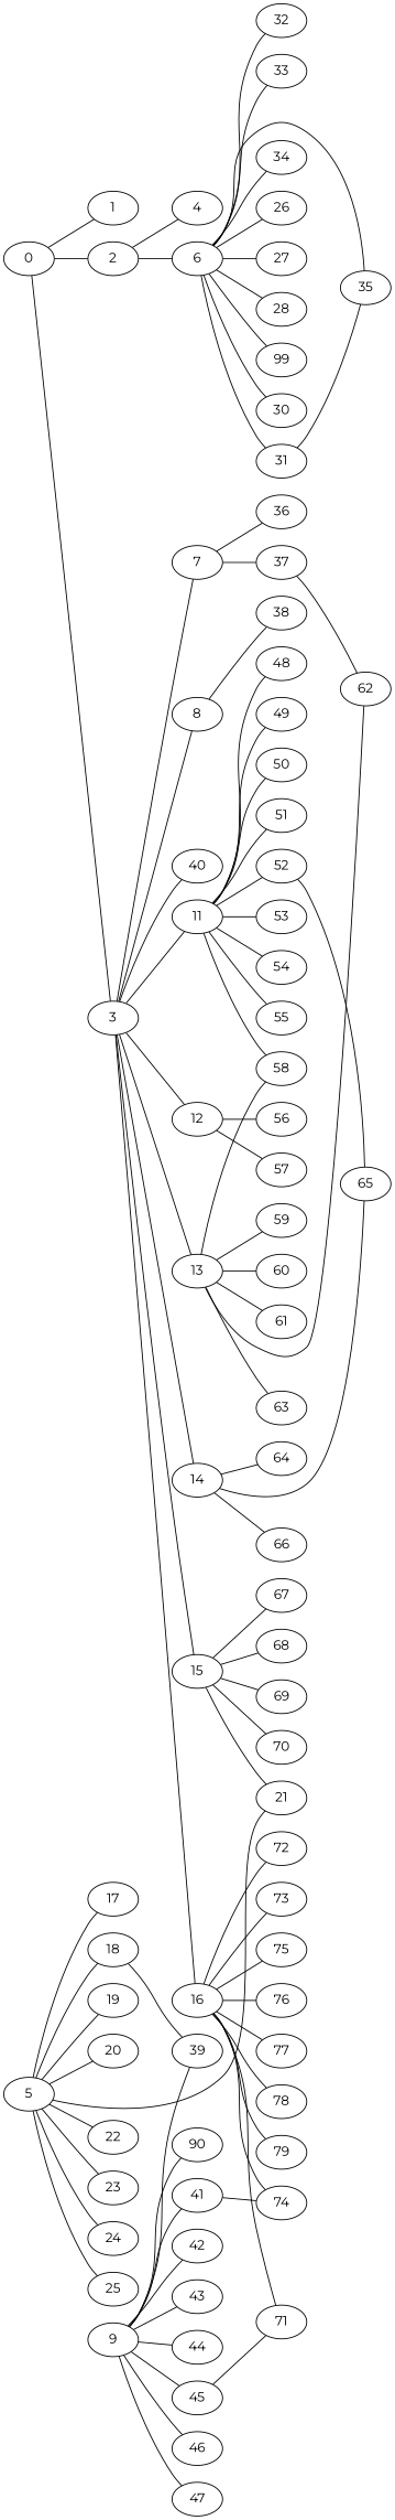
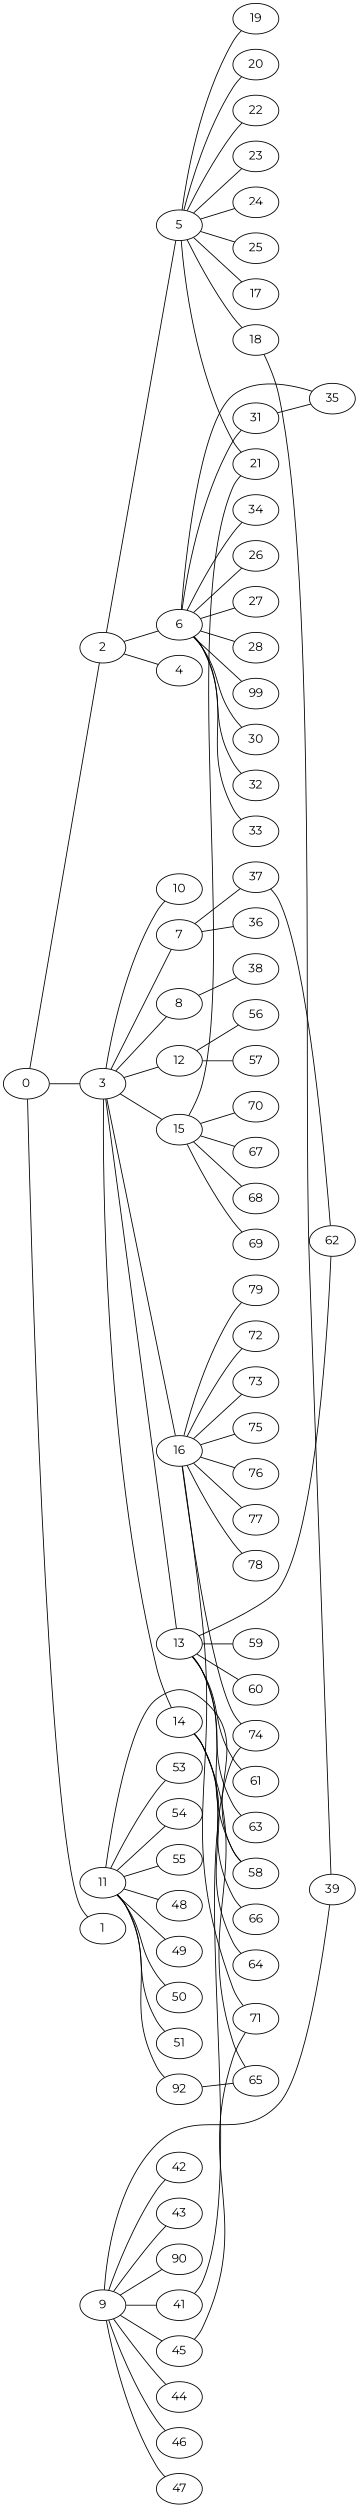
  graph {
    fontname=Montserrat
    rankdir=LR
    node [fontname=Montserrat]
    edge [fontname=Montserrat]
    0
    1
    2
    3
    4
    5
    6
    7
    8
-   10 [label=40]
+   10
    11
    12
    13
    14
    15
    16
    17
    18
    19
    20
    21
    22
    23
    24
    25
    32
    33
    35
    34
    26
    27
    28
    n33 [label=99]
    30
    31
    36
    37
    38
    9
    39
    n41 [label=90]
    41
    42
    43
    44
    45
    46
    47
    48
    49
    50
    51
-   52
+   52 [label=92]
    53
    54
    55
    58
    56
    57
    59
    60
    61
    62
    63
    64
    65
    66
    67
    68
    69
    70
    71
    72
    73
    74
    75
    76
    77
    78
    79
    0 -- 1
    0 -- 2
    0 -- 3
    2 -- 4
+   2 -- 5
    2 -- 6
    3 -- 7
    3 -- 8
    3 -- 10
-   3 -- 11
    3 -- 12
    3 -- 13
    3 -- 14
    3 -- 15
    3 -- 16
    5 -- 17
    5 -- 18
    5 -- 19
    5 -- 20
    5 -- 21
    5 -- 22
    5 -- 23
    5 -- 24
    5 -- 25
    6 -- 32
    6 -- 33
    6 -- 35
    6 -- 34
    6 -- 26
    6 -- 27
    6 -- 28
    6 -- n33
    6 -- 30
    6 -- 31
    7 -- 36
    7 -- 37
    8 -- 38
    11 -- 48
    11 -- 49
    11 -- 50
    11 -- 51
    11 -- 52
    11 -- 53
    11 -- 54
    11 -- 55
    11 -- 58
    12 -- 56
    12 -- 57
    13 -- 58
    13 -- 59
    13 -- 60
    13 -- 61
    13 -- 62
    13 -- 63
    14 -- 64
    14 -- 65
    14 -- 66
    15 -- 21
    15 -- 67
    15 -- 68
    15 -- 69
    15 -- 70
    16 -- 71
    16 -- 72
    16 -- 73
    16 -- 74
    16 -- 75
    16 -- 76
    16 -- 77
    16 -- 78
    16 -- 79
    18 -- 39
    31 -- 35
    37 -- 62
    9 -- 39
    9 -- n41
    9 -- 41
    9 -- 42
    9 -- 43
    9 -- 44
    9 -- 45
    9 -- 46
    9 -- 47
    41 -- 74
    45 -- 71
    52 -- 65
  }
